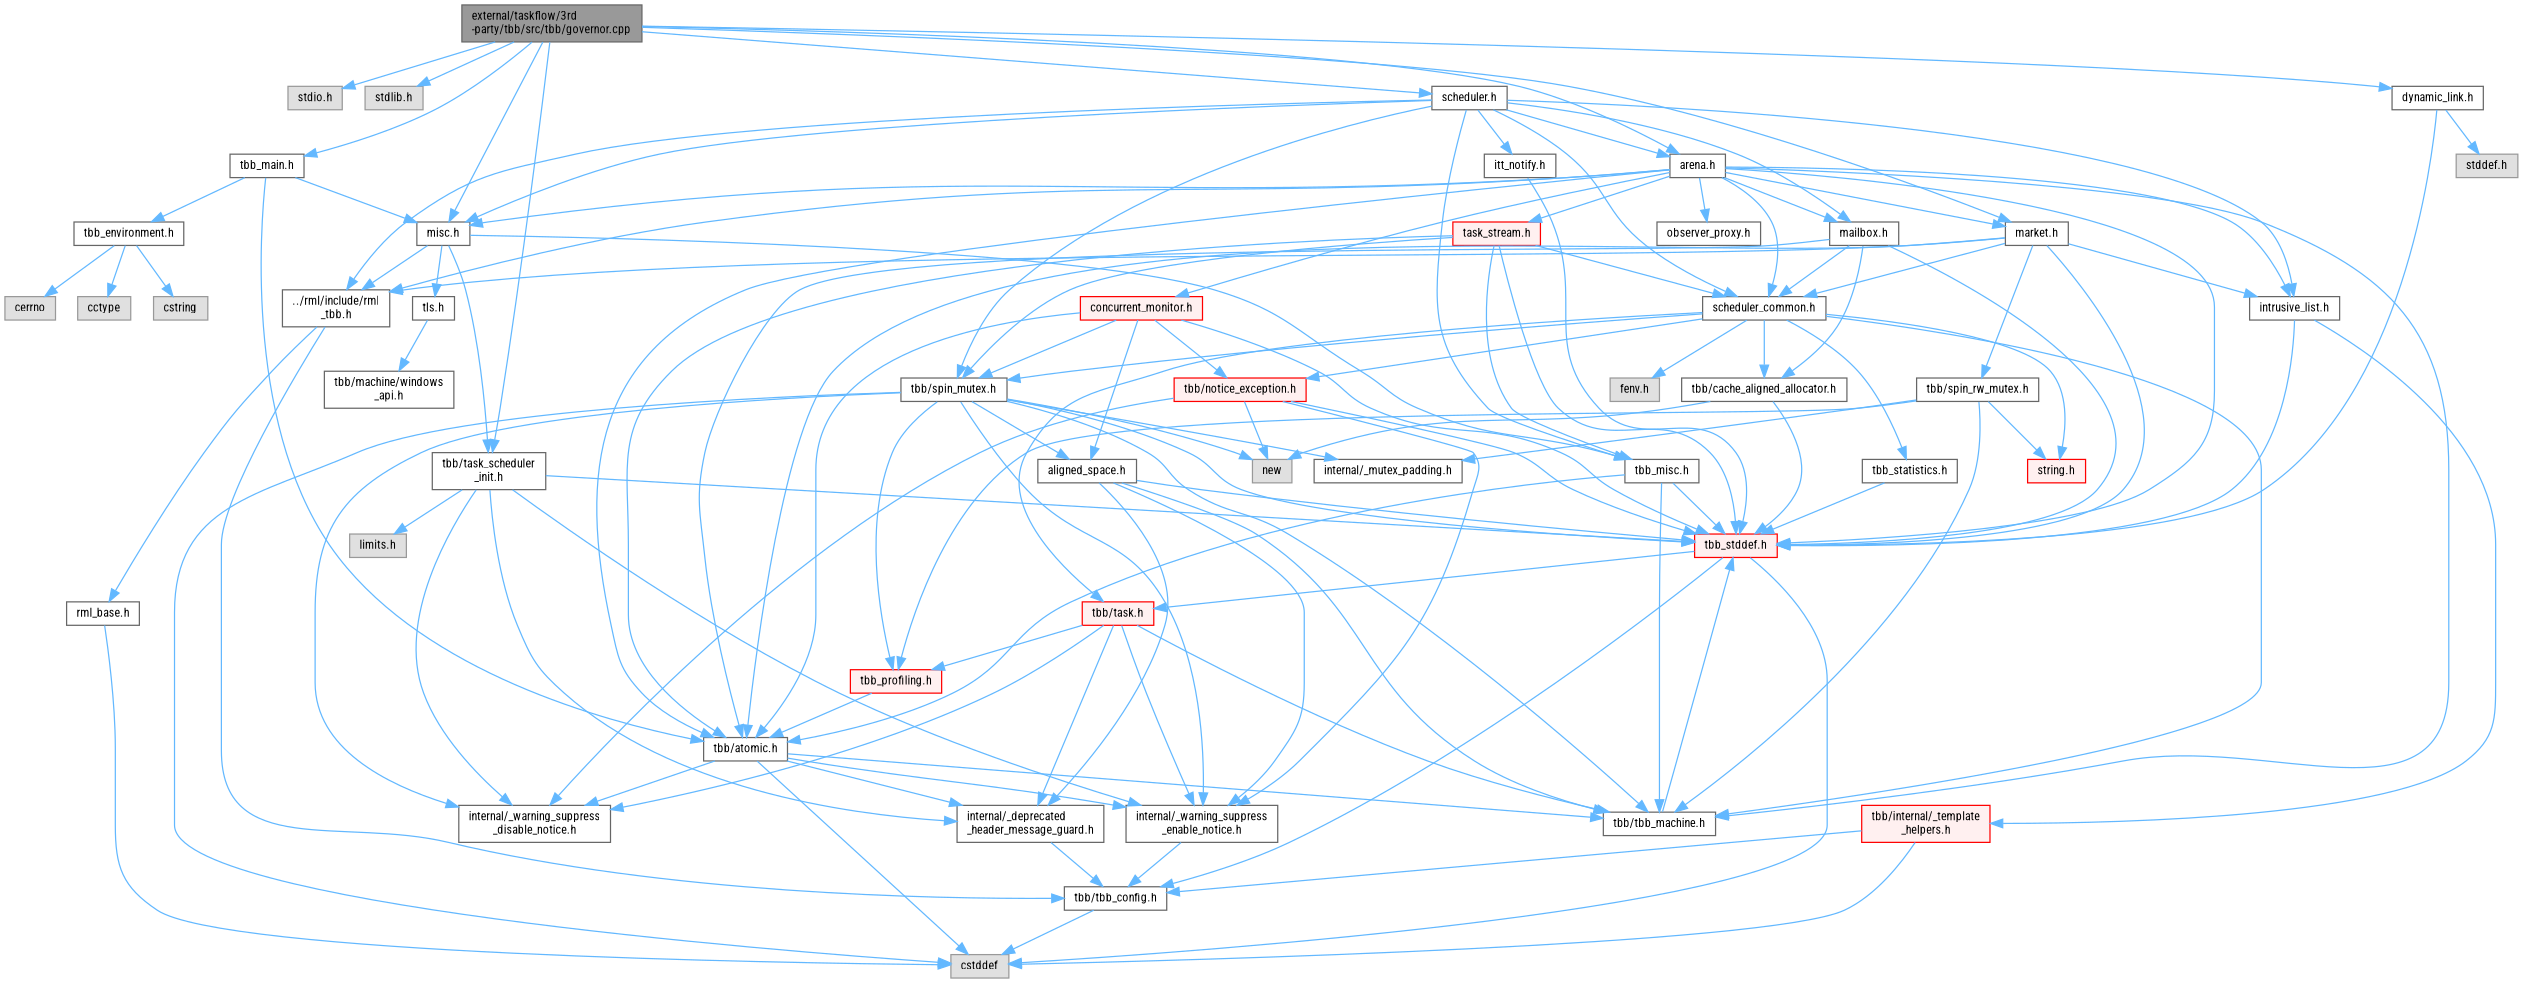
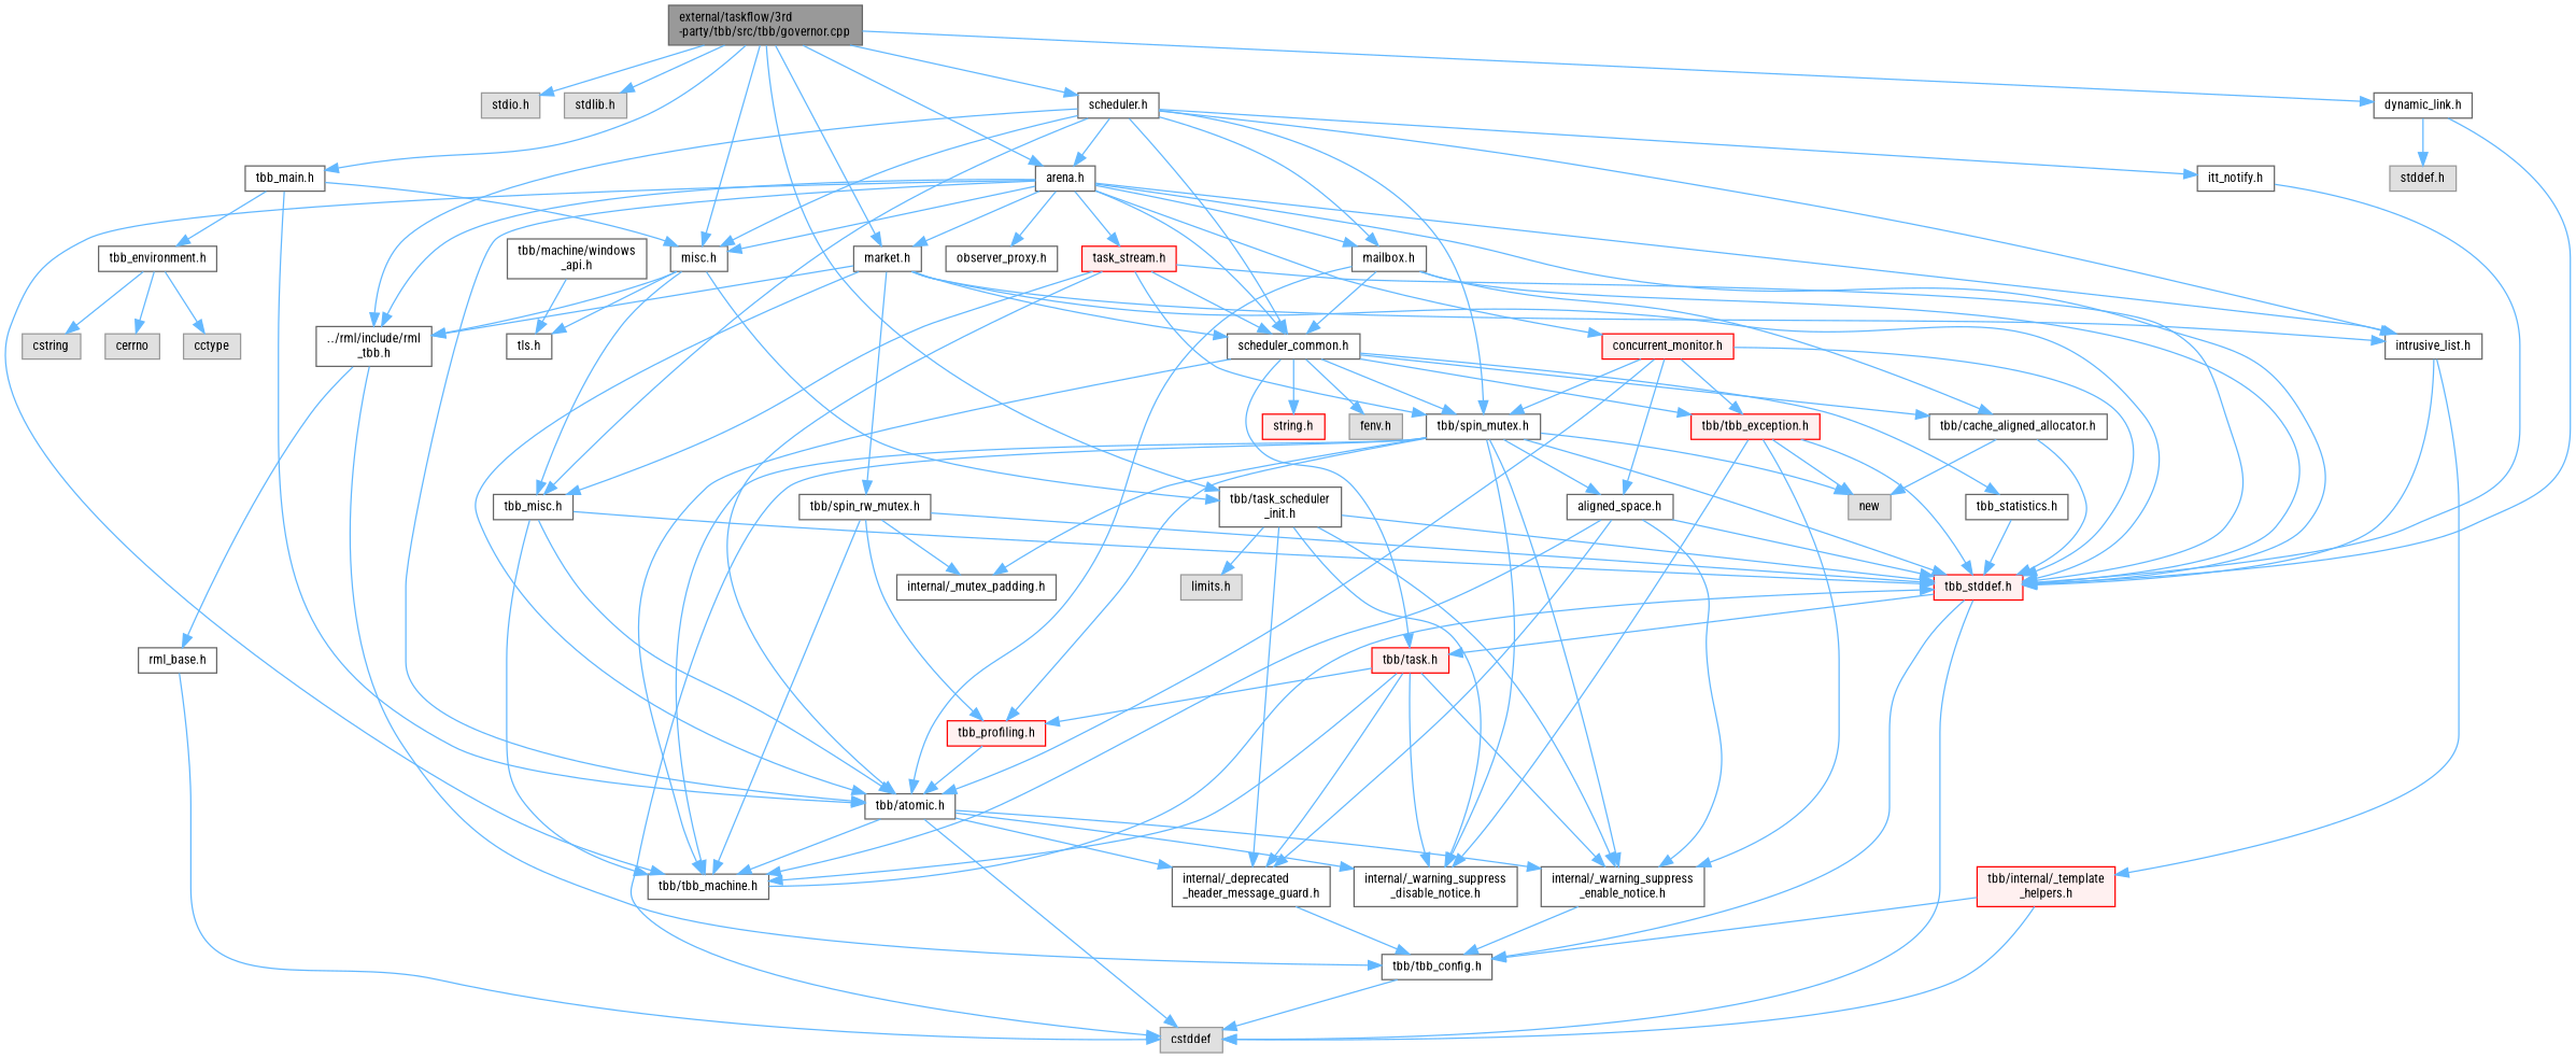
  digraph {
    fontname="Roboto Condensed"
    node [color=grey40 fillcolor=white fontname="Roboto Condensed" fontsize=10 shape=box style=filled]
    edge [color=steelblue1 fontname="Roboto Condensed" fontsize=10 labelfontname=Helvetica labelfontsize=10 style=solid]
    n1 [color=gray40 fillcolor=grey60 fontcolor=black height=0.2 label="external/taskflow/3rd\l-party/tbb/src/tbb/governor.cpp" width=0.4]
    n2 [color=grey60 fillcolor="#E0E0E0" height=0.2 label="stdio.h" width=0.4]
    n3 [color=grey60 fillcolor="#E0E0E0" height=0.2 label="stdlib.h" width=0.4]
    n4 [height=0.2 label="misc.h" width=0.4]
    n5 [height=0.2 label="tbb/task_scheduler\l_init.h" width=0.4]
    n6 [height=0.2 label="tbb_main.h" width=0.4]
    n7 [height=0.2 label="scheduler.h" width=0.4]
    n8 [height=0.2 label="arena.h" width=0.4]
    n9 [height=0.2 label="market.h" width=0.4]
    n10 [height=0.2 label="dynamic_link.h" width=0.4]
    n11 [height=0.2 label="../rml/include/rml\l_tbb.h" width=0.4]
    n12 [height=0.2 label="tbb_misc.h" width=0.4]
    n13 [height=0.2 label="tls.h" width=0.4]
    n14 [height=0.2 label="internal/_deprecated\l_header_message_guard.h" width=0.4]
    n15 [height=0.2 label="internal/_warning_suppress\l_enable_notice.h" width=0.4]
    n16 [color=red fillcolor="#FFF0F0" height=0.2 label="tbb_stddef.h" width=0.4]
    n17 [color=grey60 fillcolor="#E0E0E0" height=0.2 label="limits.h" width=0.4]
    n18 [height=0.2 label="internal/_warning_suppress\l_disable_notice.h" width=0.4]
    n19 [height=0.2 label="tbb/atomic.h" width=0.4]
    n20 [height=0.2 label="tbb_environment.h" width=0.4]
    n21 [height=0.2 label="scheduler_common.h" width=0.4]
    n22 [height=0.2 label="tbb/spin_mutex.h" width=0.4]
    n23 [height=0.2 label="mailbox.h" width=0.4]
    n24 [height=0.2 label="itt_notify.h" width=0.4]
    n25 [height=0.2 label="intrusive_list.h" width=0.4]
    n26 [height=0.2 label="tbb/tbb_machine.h" width=0.4]
    n27 [color=red fillcolor="#FFF0F0" height=0.2 label="task_stream.h" width=0.4]
    n28 [height=0.2 label="observer_proxy.h" width=0.4]
    n29 [color=red fillcolor="#FFF0F0" height=0.2 label="concurrent_monitor.h" width=0.4]
    n30 [height=0.2 label="tbb/spin_rw_mutex.h" width=0.4]
    n31 [color=grey60 fillcolor="#E0E0E0" height=0.2 label="stddef.h" width=0.4]
    n32 [height=0.2 label="tbb/tbb_config.h" width=0.4]
    n33 [height=0.2 label="rml_base.h" width=0.4]
    n34 [height=0.2 label="tbb/machine/windows\l_api.h" width=0.4]
    n35 [color=grey60 fillcolor="#E0E0E0" height=0.2 label=cstddef width=0.4]
    n36 [color=red fillcolor="#FFF0F0" height=0.2 label="tbb/task.h" width=0.4]
    n37 [color=grey60 fillcolor="#E0E0E0" height=0.2 label=cstring width=0.4]
    n38 [color=grey60 fillcolor="#E0E0E0" height=0.2 label=cerrno width=0.4]
    n39 [color=grey60 fillcolor="#E0E0E0" height=0.2 label=cctype width=0.4]
    n40 [height=0.2 label="tbb/cache_aligned_allocator.h" width=0.4]
    n41 [color=red fillcolor="#FFF0F0" height=0.2 label="string.h" width=0.4]
    n42 [height=0.2 label="tbb_statistics.h" width=0.4]
-   n43 [color=red fillcolor="#FFF0F0" height=0.2 label="tbb/notice_exception.h" width=0.4]
+   n43 [color=red fillcolor="#FFF0F0" height=0.2 label="tbb/tbb_exception.h" width=0.4]
    n44 [color=grey60 fillcolor="#E0E0E0" height=0.2 label="fenv.h" width=0.4]
    n45 [color=grey60 fillcolor="#E0E0E0" height=0.2 label=new width=0.4]
    n46 [color=red fillcolor="#FFF0F0" height=0.2 label="tbb_profiling.h" width=0.4]
    n47 [height=0.2 label="aligned_space.h" width=0.4]
    n48 [height=0.2 label="internal/_mutex_padding.h" width=0.4]
    n49 [color=red fillcolor="#FFF0F0" height=0.2 label="tbb/internal/_template\l_helpers.h" width=0.4]
    n1 -> n2
    n1 -> n3
    n1 -> n4
    n1 -> n5
    n1 -> n6
    n1 -> n7
    n1 -> n8
    n1 -> n9
    n1 -> n10
    n4 -> n5
    n4 -> n11
    n4 -> n12
    n4 -> n13
    n5 -> n14
    n5 -> n15
    n5 -> n16
    n5 -> n17
    n5 -> n18
    n6 -> n4
    n6 -> n19
    n6 -> n20
    n7 -> n4
    n7 -> n8
    n7 -> n11
    n7 -> n12
    n7 -> n21
    n7 -> n22
    n7 -> n23
    n7 -> n24
    n7 -> n25
    n8 -> n4
    n8 -> n9
    n8 -> n11
    n8 -> n16
    n8 -> n19
    n8 -> n21
    n8 -> n23
    n8 -> n25
    n8 -> n26
    n8 -> n27
    n8 -> n28
    n8 -> n29
    n9 -> n11
    n9 -> n16
    n9 -> n19
    n9 -> n21
    n9 -> n25
    n9 -> n30
    n10 -> n16
    n10 -> n31
    n11 -> n32
    n11 -> n33
    n12 -> n16
    n12 -> n19
    n12 -> n26
-   n13 -> n34
+   n34 -> n13
    n14 -> n32
    n15 -> n32
    n16 -> n32
    n16 -> n35
    n16 -> n36
    n19 -> n14
    n19 -> n15
    n19 -> n18
    n19 -> n26
    n19 -> n35
    n20 -> n37
    n20 -> n38
    n20 -> n39
    n21 -> n22
    n21 -> n26
    n21 -> n36
    n21 -> n40
    n21 -> n41
    n21 -> n42
    n21 -> n43
    n21 -> n44
    n22 -> n15
    n22 -> n16
    n22 -> n18
    n22 -> n26
    n22 -> n35
    n22 -> n45
    n22 -> n46
    n22 -> n47
    n22 -> n48
    n23 -> n16
    n23 -> n19
    n23 -> n21
    n23 -> n40
    n24 -> n16
    n25 -> n16
    n25 -> n49
    n26 -> n16
    n27 -> n12
    n27 -> n16
    n27 -> n19
    n27 -> n21
    n27 -> n22
    n29 -> n16
    n29 -> n19
    n29 -> n22
    n29 -> n43
    n29 -> n47
-   n30 -> n41
+   n30 -> n16
    n30 -> n26
    n30 -> n46
    n30 -> n48
    n32 -> n35
    n33 -> n35
    n36 -> n14
    n36 -> n15
    n36 -> n18
    n36 -> n26
    n36 -> n46
    n40 -> n16
    n40 -> n45
    n42 -> n16
    n43 -> n15
    n43 -> n16
    n43 -> n18
    n43 -> n45
    n46 -> n19
    n47 -> n14
    n47 -> n15
    n47 -> n16
    n47 -> n26
    n49 -> n32
    n49 -> n35
  }
